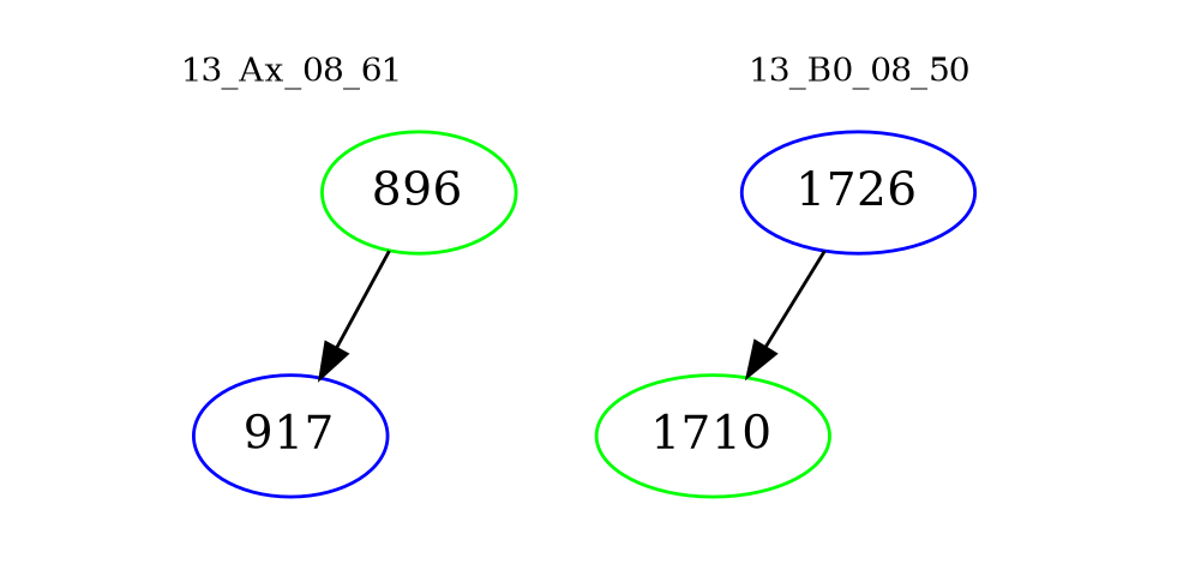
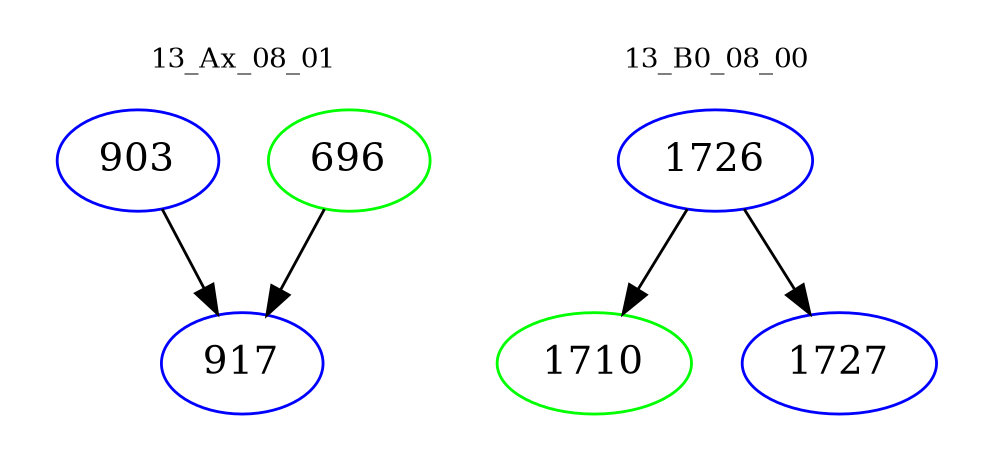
  digraph {
    node [color=blue]
    edge [color=black]
-   n1 [color=green label=896]
+   n1 [color=green label=696]
+   n2 [label=903]
    n3 [label=917]
    n4 [color=green label=1710]
    n5 [label=1726]
+   n6 [label=1727]
    subgraph cluster_1 {
      color=white
      fontsize=10
-     label="13_Ax_08_61"
+     label="13_Ax_08_01"
      n1
+     n2
      n3
    }
    subgraph cluster_2 {
      color=white
      fontsize=10
-     label="13_B0_08_50"
+     label="13_B0_08_00"
      n4
      n5
+     n6
    }
    n1 -> n3
+   n2 -> n3
    n5 -> n4
+   n5 -> n6
  }
